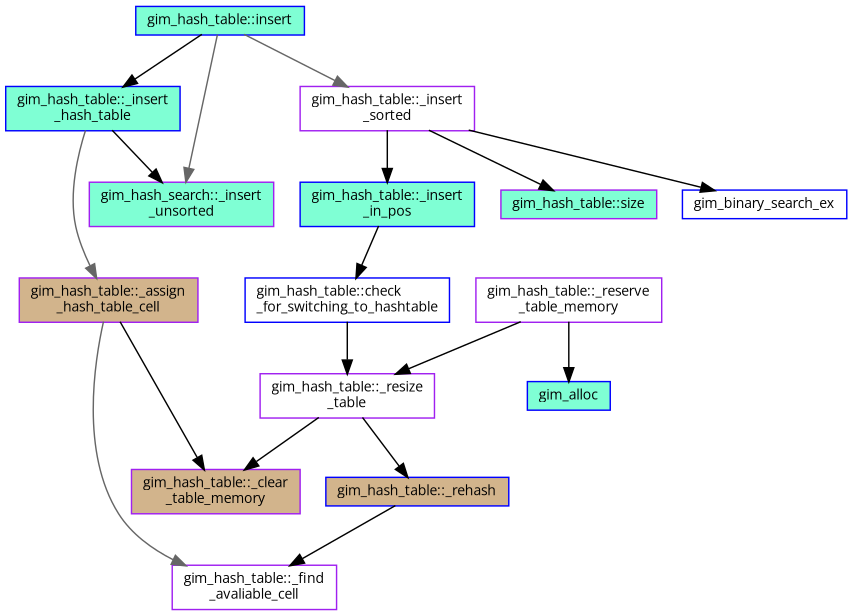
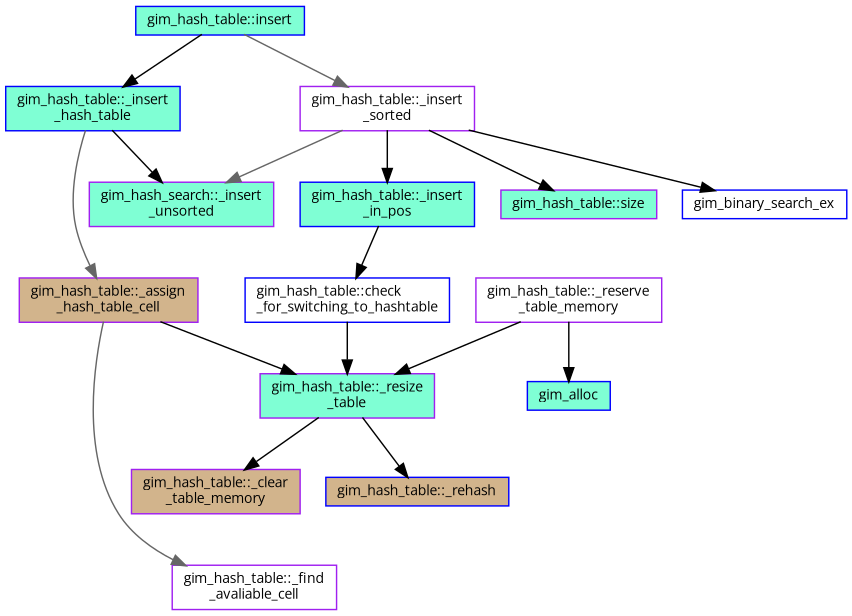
  digraph {
    fontname="Open Sans"
    rankdir=TB
    node [color=purple fillcolor=aquamarine fontname="Open Sans" fontsize=10 shape=record style=filled]
    edge [color=black fontname="Open Sans" fontsize=10 labelfontname=Helvetica labelfontsize=10 style=solid]
    n1 [color=blue fontcolor=black height=0.2 label="gim_hash_table::insert" width=0.4]
    n2 [color=blue height=0.2 label="gim_hash_table::_insert\l_hash_table" width=0.4]
    n3 [height=0.2 label="gim_hash_search::_insert\l_unsorted" width=0.4]
    n4 [fillcolor=white height=0.2 label="gim_hash_table::_insert\l_sorted" width=0.4]
    n5 [fillcolor=tan height=0.2 label="gim_hash_table::_assign\l_hash_table_cell" width=0.4]
    n6 [height=0.2 label="gim_hash_table::size" width=0.4]
    n7 [color=blue fillcolor=white height=0.2 label=gim_binary_search_ex width=0.4]
    n8 [color=blue height=0.2 label="gim_hash_table::_insert\l_in_pos" width=0.4]
    n9 [fillcolor=white height=0.2 label="gim_hash_table::_find\l_avaliable_cell" width=0.4]
-   n10 [fillcolor=white height=0.2 label="gim_hash_table::_resize\l_table" width=0.4]
+   n10 [height=0.2 label="gim_hash_table::_resize\l_table" width=0.4]
    n11 [fillcolor=tan height=0.2 label="gim_hash_table::_clear\l_table_memory" width=0.4]
    n12 [color=blue fillcolor=tan height=0.2 label="gim_hash_table::_rehash" width=0.4]
    n13 [fillcolor=white height=0.2 label="gim_hash_table::_reserve\l_table_memory" width=0.4]
    n14 [color=blue height=0.2 label=gim_alloc width=0.4]
    n15 [color=blue fillcolor=white height=0.2 label="gim_hash_table::check\l_for_switching_to_hashtable" width=0.4]
    n1 -> n2
-   n1 -> n3 [color=gray40]
+   n4 -> n3 [color=gray40]
    n1 -> n4 [color=gray40]
    n2 -> n3
    n2 -> n5 [color=gray40]
    n4 -> n6
    n4 -> n7
    n4 -> n8
    n5 -> n9 [color=gray40]
-   n5 -> n11
+   n5 -> n10
    n8 -> n15
    n10 -> n11
    n10 -> n12
-   n12 -> n9
    n13 -> n10
    n13 -> n14
    n15 -> n10
  }
